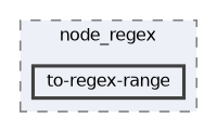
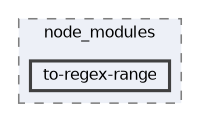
  digraph {
    compound=true
    n1 [color=grey25 fillcolor="#edf0f7" fontname=Helvetica fontsize=10 height=0.2 label="to-regex-range" shape=box style="filled,bold" width=0.4]
    subgraph cluster_1 {
      bgcolor="#edf0f7"
      fontname=Helvetica
      fontsize=10
-     label=node_regex
+     label=node_modules
      pencolor=grey50
      style="filled,dashed"
      n1
    }
  }
